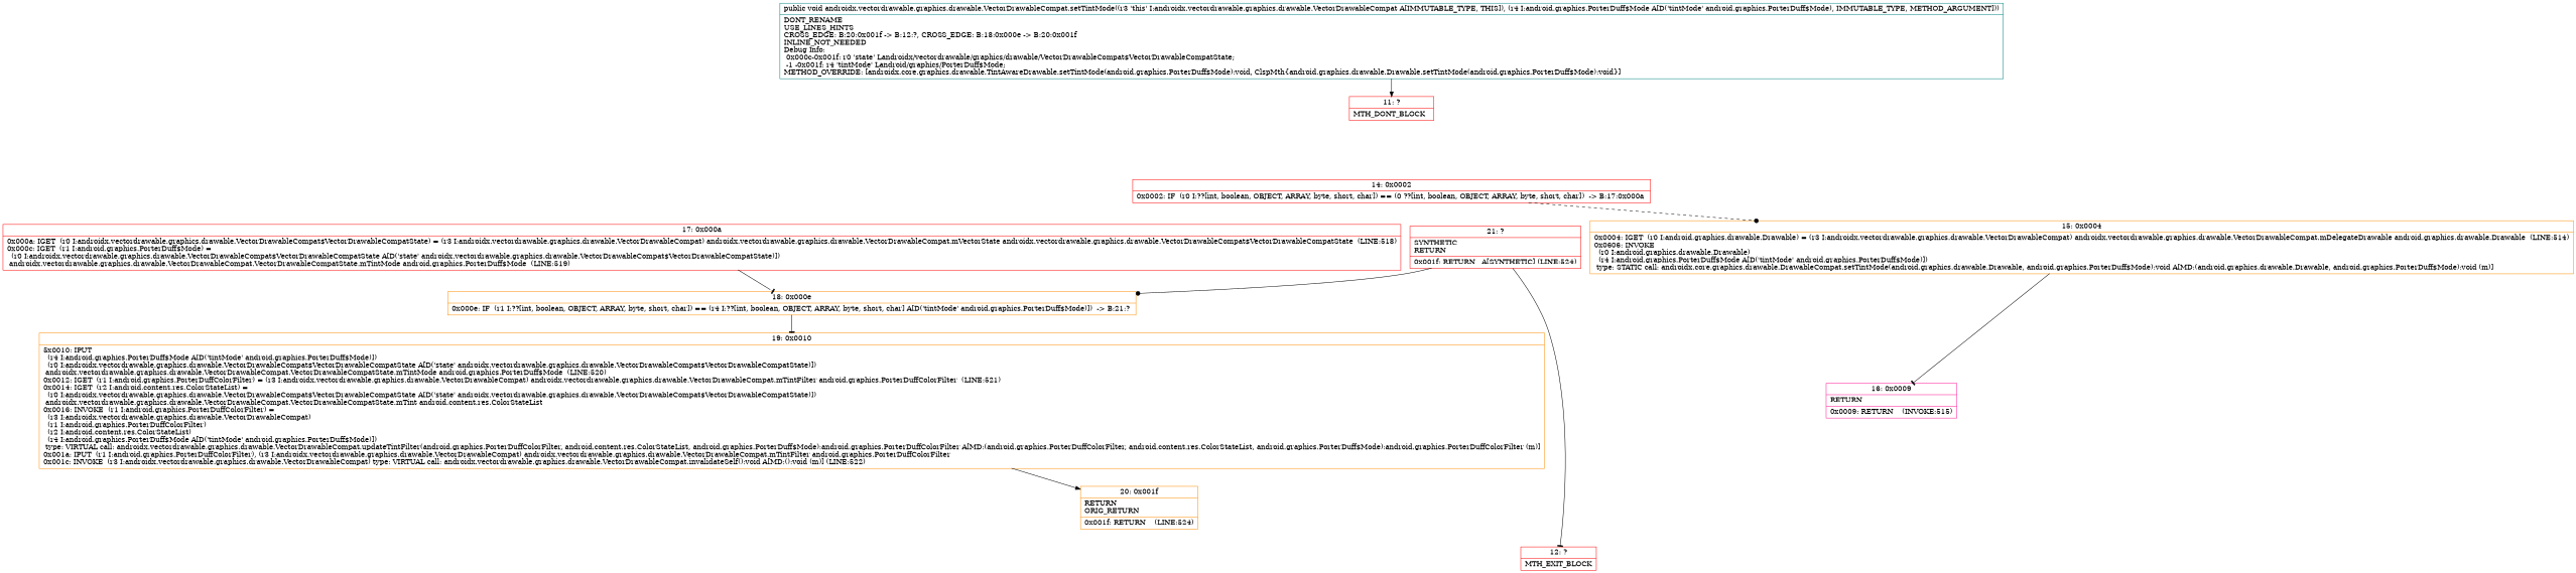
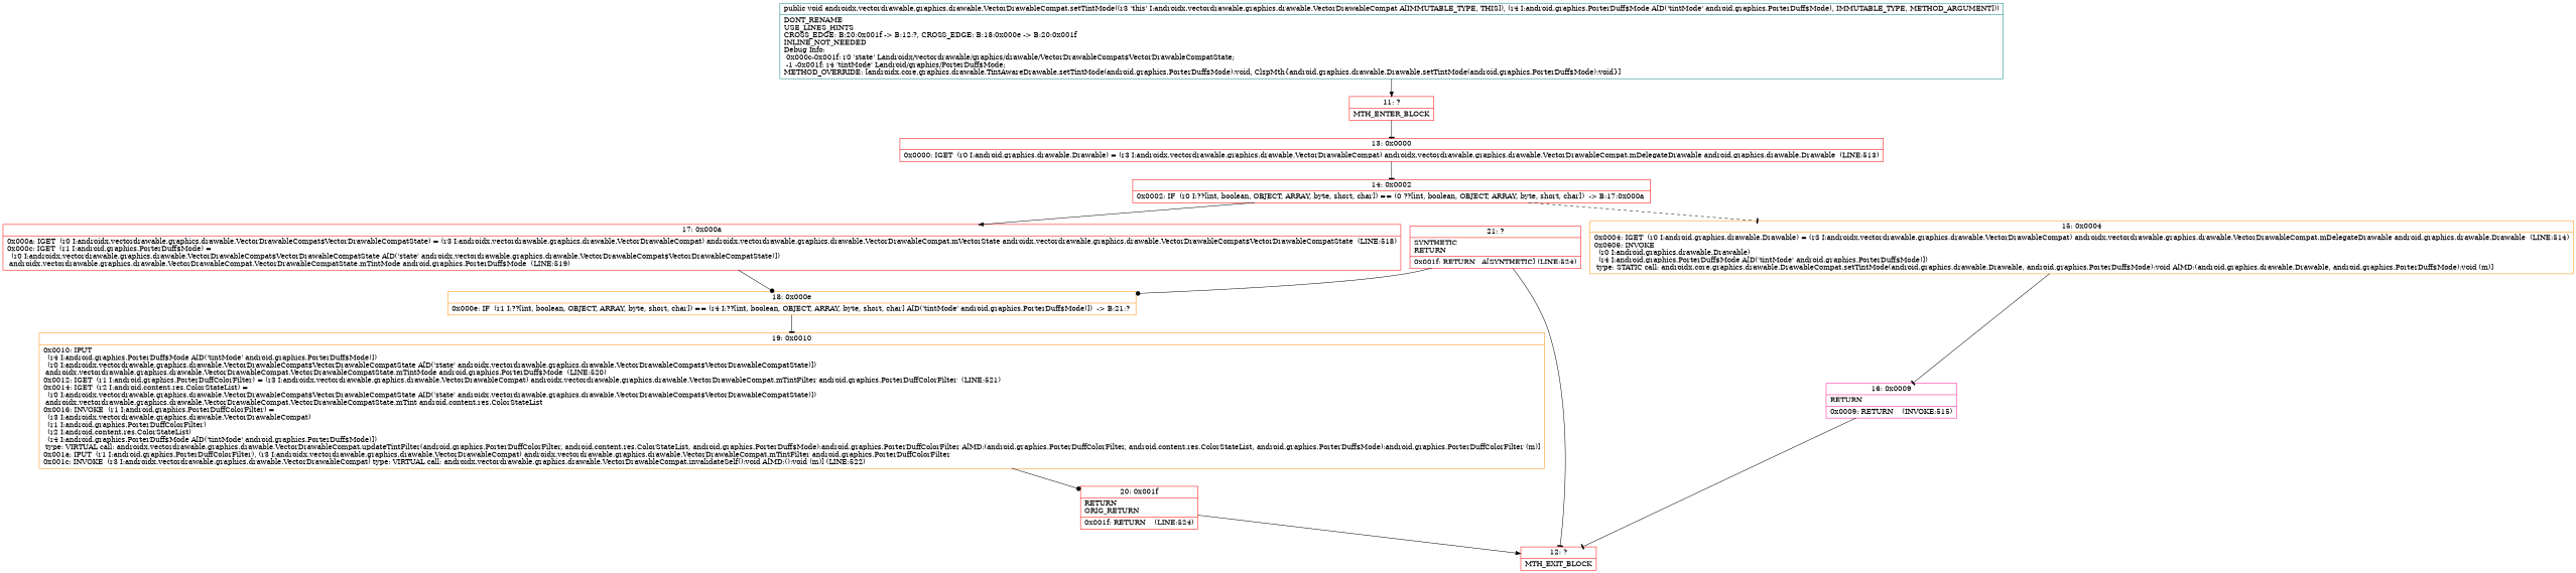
  digraph {
    node [color=red shape=record]
    edge [arrowhead=tee]
-   n1 [label="{11\:\ ?|MTH_DONT_BLOCK\l}"]
+   n1 [label="{11\:\ ?|MTH_ENTER_BLOCK\l}"]
+   n2 [label="{13\:\ 0x0000|0x0000: IGET  (r0 I:android.graphics.drawable.Drawable) = (r3 I:androidx.vectordrawable.graphics.drawable.VectorDrawableCompat) androidx.vectordrawable.graphics.drawable.VectorDrawableCompat.mDelegateDrawable android.graphics.drawable.Drawable  (LINE:513)\l}"]
    n3 [label="{14\:\ 0x0002|0x0002: IF  (r0 I:??[int, boolean, OBJECT, ARRAY, byte, short, char]) == (0 ??[int, boolean, OBJECT, ARRAY, byte, short, char])  \-\> B:17:0x000a \l}"]
    n4 [color=darkorange label="{15\:\ 0x0004|0x0004: IGET  (r0 I:android.graphics.drawable.Drawable) = (r3 I:androidx.vectordrawable.graphics.drawable.VectorDrawableCompat) androidx.vectordrawable.graphics.drawable.VectorDrawableCompat.mDelegateDrawable android.graphics.drawable.Drawable  (LINE:514)\l0x0606: INVOKE  \l  (r0 I:android.graphics.drawable.Drawable)\l  (r4 I:android.graphics.PorterDuff$Mode A[D('tintMode' android.graphics.PorterDuff$Mode)])\l type: STATIC call: androidx.core.graphics.drawable.DrawableCompat.setTintMode(android.graphics.drawable.Drawable, android.graphics.PorterDuff$Mode):void A[MD:(android.graphics.drawable.Drawable, android.graphics.PorterDuff$Mode):void (m)]\l}"]
    n5 [label="{17\:\ 0x000a|0x000a: IGET  (r0 I:androidx.vectordrawable.graphics.drawable.VectorDrawableCompat$VectorDrawableCompatState) = (r3 I:androidx.vectordrawable.graphics.drawable.VectorDrawableCompat) androidx.vectordrawable.graphics.drawable.VectorDrawableCompat.mVectorState androidx.vectordrawable.graphics.drawable.VectorDrawableCompat$VectorDrawableCompatState  (LINE:518)\l0x000c: IGET  (r1 I:android.graphics.PorterDuff$Mode) = \l  (r0 I:androidx.vectordrawable.graphics.drawable.VectorDrawableCompat$VectorDrawableCompatState A[D('state' androidx.vectordrawable.graphics.drawable.VectorDrawableCompat$VectorDrawableCompatState)])\l androidx.vectordrawable.graphics.drawable.VectorDrawableCompat.VectorDrawableCompatState.mTintMode android.graphics.PorterDuff$Mode  (LINE:519)\l}"]
    n6 [color=deeppink label="{16\:\ 0x0009|RETURN\l|0x0009: RETURN    (INVOKE:515)\l}"]
    n7 [color=darkorange label="{18\:\ 0x000e|0x000e: IF  (r1 I:??[int, boolean, OBJECT, ARRAY, byte, short, char]) == (r4 I:??[int, boolean, OBJECT, ARRAY, byte, short, char] A[D('tintMode' android.graphics.PorterDuff$Mode)])  \-\> B:21:? \l}"]
    n8 [label="{12\:\ ?|MTH_EXIT_BLOCK\l}"]
-   n9 [color=darkorange label="{19\:\ 0x0010|5x0010: IPUT  \l  (r4 I:android.graphics.PorterDuff$Mode A[D('tintMode' android.graphics.PorterDuff$Mode)])\l  (r0 I:androidx.vectordrawable.graphics.drawable.VectorDrawableCompat$VectorDrawableCompatState A[D('state' androidx.vectordrawable.graphics.drawable.VectorDrawableCompat$VectorDrawableCompatState)])\l androidx.vectordrawable.graphics.drawable.VectorDrawableCompat.VectorDrawableCompatState.mTintMode android.graphics.PorterDuff$Mode  (LINE:520)\l0x0012: IGET  (r1 I:android.graphics.PorterDuffColorFilter) = (r3 I:androidx.vectordrawable.graphics.drawable.VectorDrawableCompat) androidx.vectordrawable.graphics.drawable.VectorDrawableCompat.mTintFilter android.graphics.PorterDuffColorFilter  (LINE:521)\l0x0014: IGET  (r2 I:android.content.res.ColorStateList) = \l  (r0 I:androidx.vectordrawable.graphics.drawable.VectorDrawableCompat$VectorDrawableCompatState A[D('state' androidx.vectordrawable.graphics.drawable.VectorDrawableCompat$VectorDrawableCompatState)])\l androidx.vectordrawable.graphics.drawable.VectorDrawableCompat.VectorDrawableCompatState.mTint android.content.res.ColorStateList \l0x0016: INVOKE  (r1 I:android.graphics.PorterDuffColorFilter) = \l  (r3 I:androidx.vectordrawable.graphics.drawable.VectorDrawableCompat)\l  (r1 I:android.graphics.PorterDuffColorFilter)\l  (r2 I:android.content.res.ColorStateList)\l  (r4 I:android.graphics.PorterDuff$Mode A[D('tintMode' android.graphics.PorterDuff$Mode)])\l type: VIRTUAL call: androidx.vectordrawable.graphics.drawable.VectorDrawableCompat.updateTintFilter(android.graphics.PorterDuffColorFilter, android.content.res.ColorStateList, android.graphics.PorterDuff$Mode):android.graphics.PorterDuffColorFilter A[MD:(android.graphics.PorterDuffColorFilter, android.content.res.ColorStateList, android.graphics.PorterDuff$Mode):android.graphics.PorterDuffColorFilter (m)]\l0x001a: IPUT  (r1 I:android.graphics.PorterDuffColorFilter), (r3 I:androidx.vectordrawable.graphics.drawable.VectorDrawableCompat) androidx.vectordrawable.graphics.drawable.VectorDrawableCompat.mTintFilter android.graphics.PorterDuffColorFilter \l0x001c: INVOKE  (r3 I:androidx.vectordrawable.graphics.drawable.VectorDrawableCompat) type: VIRTUAL call: androidx.vectordrawable.graphics.drawable.VectorDrawableCompat.invalidateSelf():void A[MD:():void (m)] (LINE:522)\l}"]
-   n10 [color=darkorange label="{20\:\ 0x001f|RETURN\lORIG_RETURN\l|0x001f: RETURN    (LINE:524)\l}"]
+   n9 [color=darkorange label="{19\:\ 0x0010|0x0010: IPUT  \l  (r4 I:android.graphics.PorterDuff$Mode A[D('tintMode' android.graphics.PorterDuff$Mode)])\l  (r0 I:androidx.vectordrawable.graphics.drawable.VectorDrawableCompat$VectorDrawableCompatState A[D('state' androidx.vectordrawable.graphics.drawable.VectorDrawableCompat$VectorDrawableCompatState)])\l androidx.vectordrawable.graphics.drawable.VectorDrawableCompat.VectorDrawableCompatState.mTintMode android.graphics.PorterDuff$Mode  (LINE:520)\l0x0012: IGET  (r1 I:android.graphics.PorterDuffColorFilter) = (r3 I:androidx.vectordrawable.graphics.drawable.VectorDrawableCompat) androidx.vectordrawable.graphics.drawable.VectorDrawableCompat.mTintFilter android.graphics.PorterDuffColorFilter  (LINE:521)\l0x0014: IGET  (r2 I:android.content.res.ColorStateList) = \l  (r0 I:androidx.vectordrawable.graphics.drawable.VectorDrawableCompat$VectorDrawableCompatState A[D('state' androidx.vectordrawable.graphics.drawable.VectorDrawableCompat$VectorDrawableCompatState)])\l androidx.vectordrawable.graphics.drawable.VectorDrawableCompat.VectorDrawableCompatState.mTint android.content.res.ColorStateList \l0x0016: INVOKE  (r1 I:android.graphics.PorterDuffColorFilter) = \l  (r3 I:androidx.vectordrawable.graphics.drawable.VectorDrawableCompat)\l  (r1 I:android.graphics.PorterDuffColorFilter)\l  (r2 I:android.content.res.ColorStateList)\l  (r4 I:android.graphics.PorterDuff$Mode A[D('tintMode' android.graphics.PorterDuff$Mode)])\l type: VIRTUAL call: androidx.vectordrawable.graphics.drawable.VectorDrawableCompat.updateTintFilter(android.graphics.PorterDuffColorFilter, android.content.res.ColorStateList, android.graphics.PorterDuff$Mode):android.graphics.PorterDuffColorFilter A[MD:(android.graphics.PorterDuffColorFilter, android.content.res.ColorStateList, android.graphics.PorterDuff$Mode):android.graphics.PorterDuffColorFilter (m)]\l0x001a: IPUT  (r1 I:android.graphics.PorterDuffColorFilter), (r3 I:androidx.vectordrawable.graphics.drawable.VectorDrawableCompat) androidx.vectordrawable.graphics.drawable.VectorDrawableCompat.mTintFilter android.graphics.PorterDuffColorFilter \l0x001c: INVOKE  (r3 I:androidx.vectordrawable.graphics.drawable.VectorDrawableCompat) type: VIRTUAL call: androidx.vectordrawable.graphics.drawable.VectorDrawableCompat.invalidateSelf():void A[MD:():void (m)] (LINE:522)\l}"]
+   n10 [label="{20\:\ 0x001f|RETURN\lORIG_RETURN\l|0x001f: RETURN    (LINE:524)\l}"]
    n11 [label="{21\:\ ?|SYNTHETIC\lRETURN\l|0x001f: RETURN   A[SYNTHETIC] (LINE:524)\l}"]
    n12 [color=teal label="{public void androidx.vectordrawable.graphics.drawable.VectorDrawableCompat.setTintMode((r3 'this' I:androidx.vectordrawable.graphics.drawable.VectorDrawableCompat A[IMMUTABLE_TYPE, THIS]), (r4 I:android.graphics.PorterDuff$Mode A[D('tintMode' android.graphics.PorterDuff$Mode), IMMUTABLE_TYPE, METHOD_ARGUMENT]))  | DONT_RENAME\lUSE_LINES_HINTS\lCROSS_EDGE: B:20:0x001f \-\> B:12:?, CROSS_EDGE: B:18:0x000e \-\> B:20:0x001f\lINLINE_NOT_NEEDED\lDebug Info:\l  0x000c\-0x001f: r0 'state' Landroidx\/vectordrawable\/graphics\/drawable\/VectorDrawableCompat$VectorDrawableCompatState;\l  \-1 \-0x001f: r4 'tintMode' Landroid\/graphics\/PorterDuff$Mode;\lMETHOD_OVERRIDE: [androidx.core.graphics.drawable.TintAwareDrawable.setTintMode(android.graphics.PorterDuff$Mode):void, ClspMth\{android.graphics.drawable.Drawable.setTintMode(android.graphics.PorterDuff$Mode):void\}]\l}"]
-   n3 -> n4 [arrowhead=dot style=dashed]
+   n1 -> n2
+   n2 -> n3
+   n3 -> n4 [style=dashed]
+   n3 -> n5 [arrowhead=normal]
    n4 -> n6
-   n5 -> n7
+   n5 -> n7 [arrowhead=dot]
+   n6 -> n8
    n7 -> n9 [style=solid]
-   n9 -> n10 [arrowhead=normal]
+   n9 -> n10 [arrowhead=dot]
+   n10 -> n8 [arrowhead=normal]
    n11 -> n7 [arrowhead=dot]
    n11 -> n8
    n12 -> n1 [arrowhead=normal]
  }
